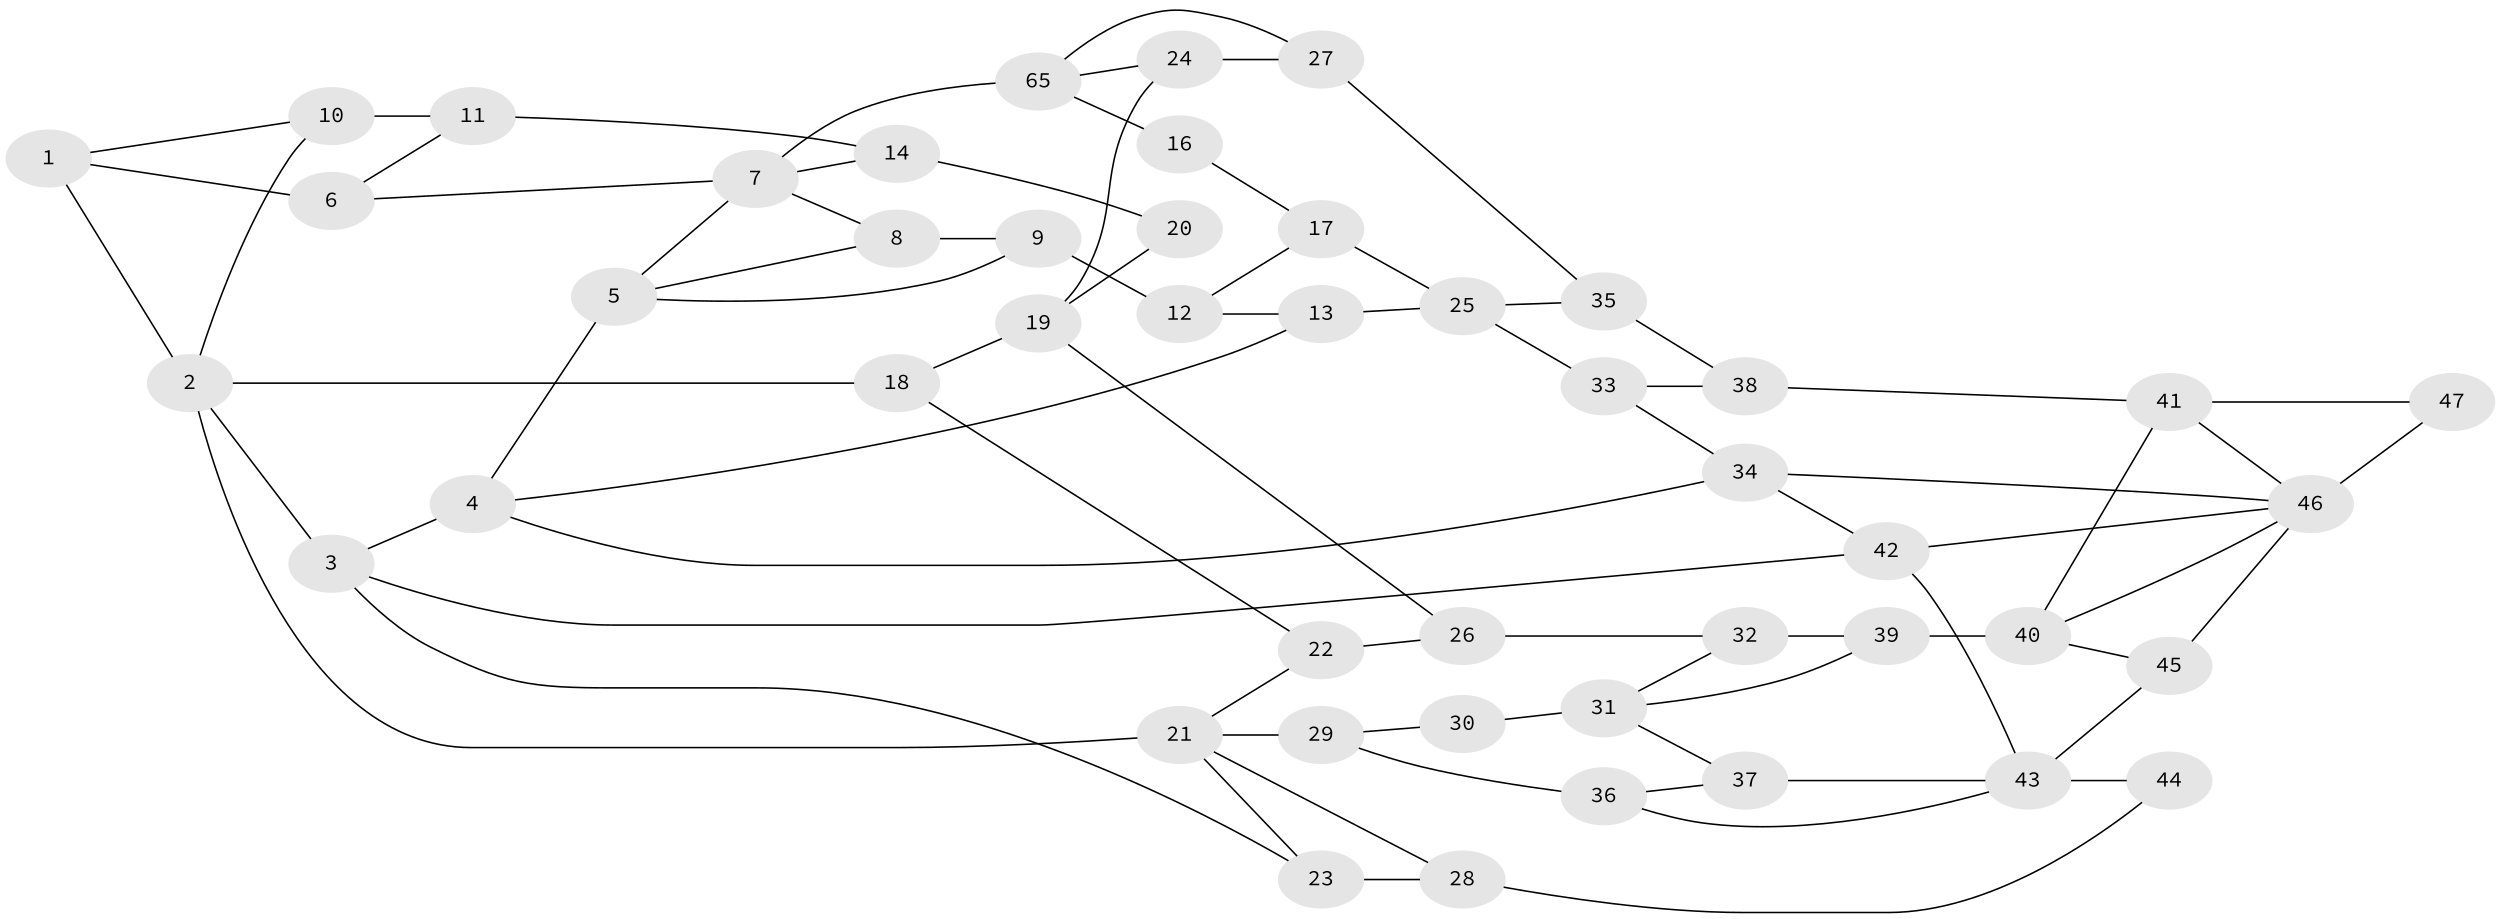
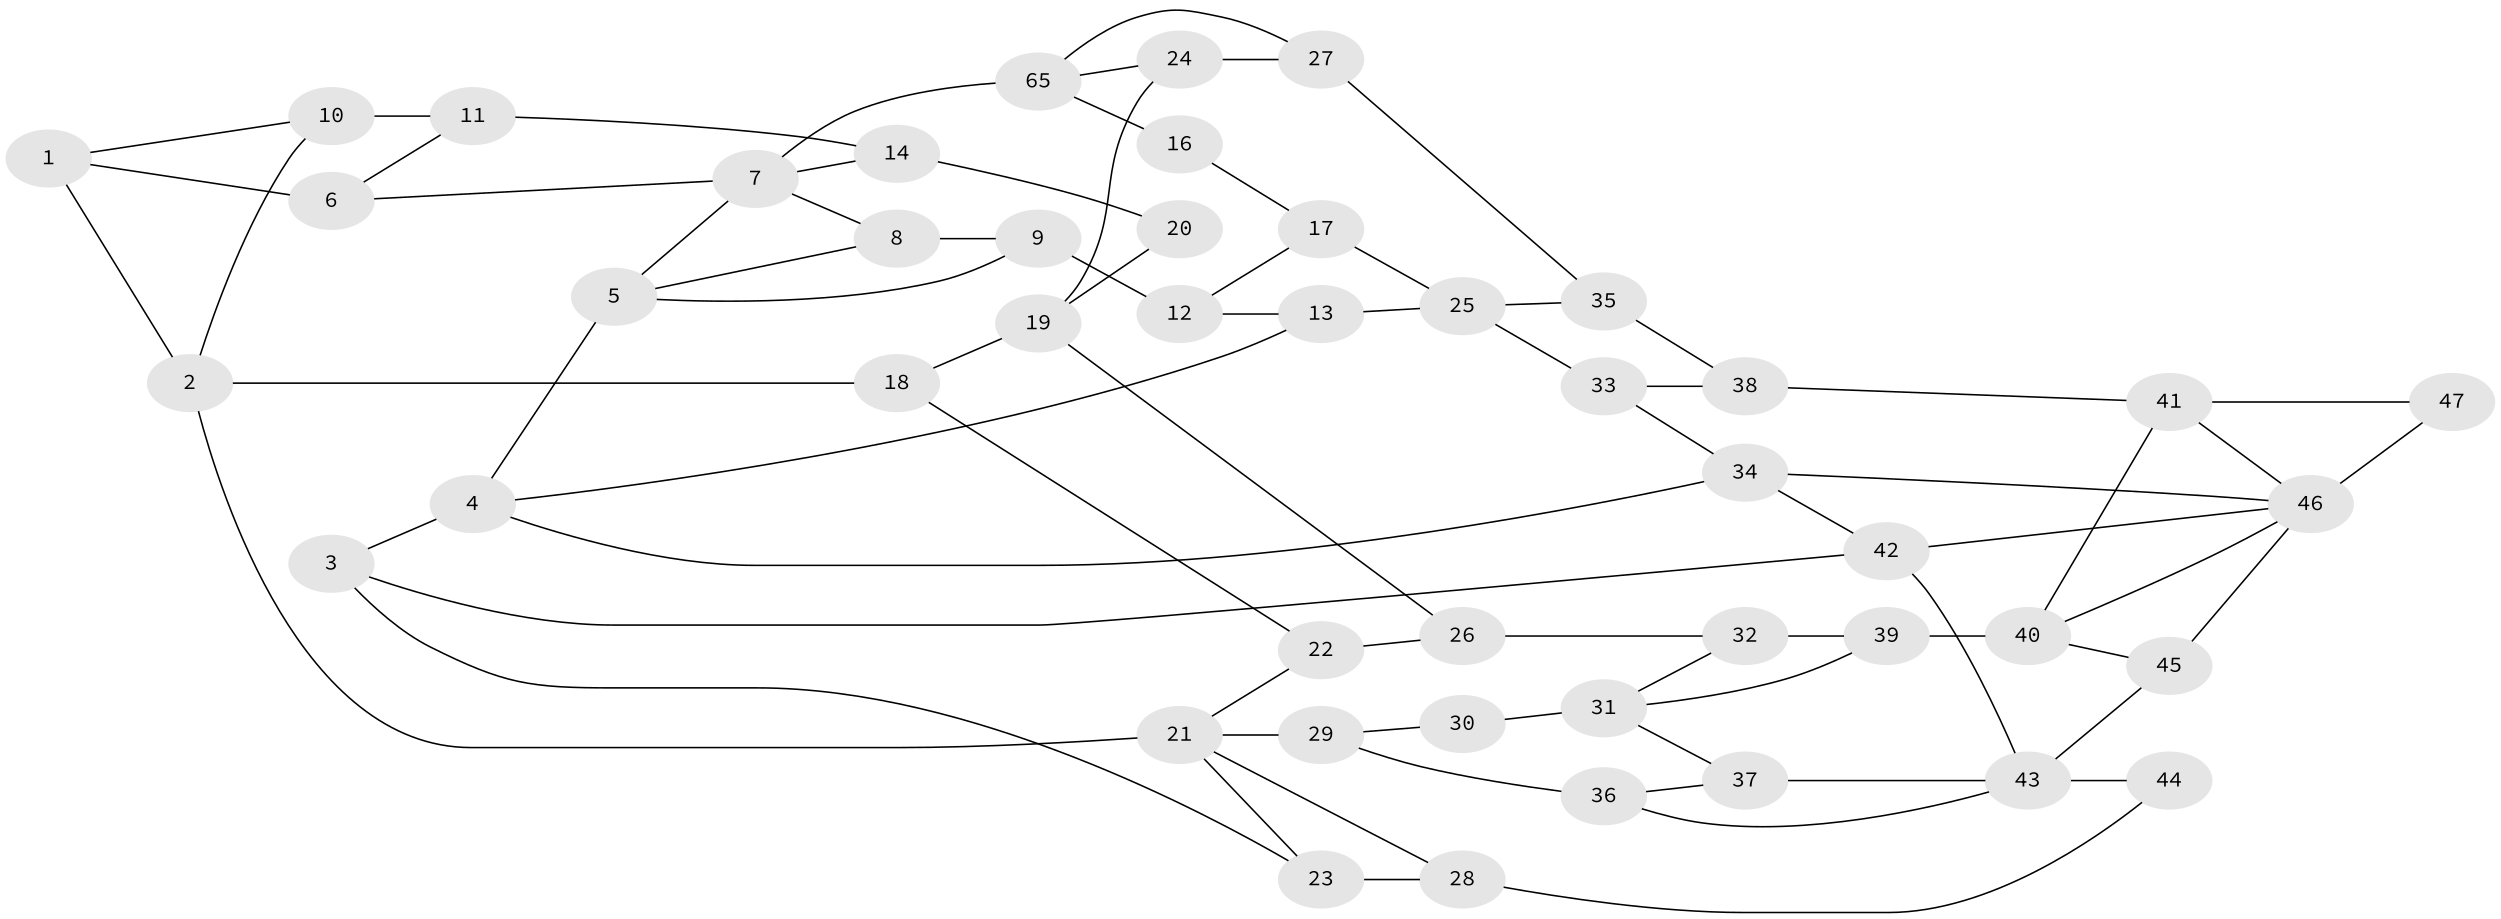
  graph {
    fontname="Source Code Pro"
    rankdir=LR
    node [color=gray90 fontname="Source Code Pro" style=filled]
    edge [fontname="Source Code Pro" weight=1.0]
    1
    2
    6
    10
    3
    18
    21
    7
    11
    4
    23
    42
    19
    22
    28
    29
    5
    13
    34
    46
    43
    8
    9
    25
    14
    n26 [label=65]
    12
    20
    16
    24
    27
    17
    33
    35
    26
    32
    44
    30
    36
    38
    39
    31
    37
    40
    41
    47
    45
    1 -- 2
    1 -- 6
    1 -- 10 [weight=2.0]
    2 -- 10
-   2 -- 3
    2 -- 18
    2 -- 21
    6 -- 7
    6 -- 11
    10 -- 11
    3 -- 4
    3 -- 23
    3 -- 42
    18 -- 19
    18 -- 22
    21 -- 23
    21 -- 22
    21 -- 28
    21 -- 29 [weight=2.0]
    7 -- 8
    7 -- 14
    7 -- n26 [weight=2.0]
    11 -- 14
    4 -- 5
    4 -- 13
    4 -- 34
    23 -- 28
    42 -- 46
    42 -- 43
    19 -- 20 [weight=2.0]
    19 -- 24 [weight=2.0]
    19 -- 26
    22 -- 26
    28 -- 44
    29 -- 30 [weight=2.0]
    29 -- 36
    5 -- 7
    5 -- 8
    5 -- 9
    13 -- 25 [weight=2.0]
    34 -- 42
    34 -- 46
    46 -- 47
    43 -- 44 [weight=2.0]
    43 -- 45
    8 -- 9
    9 -- 12
    25 -- 33
    25 -- 35
    14 -- 20
    n26 -- 16 [weight=2.0]
    n26 -- 24
    n26 -- 27
    12 -- 13
    12 -- 17
    16 -- 17 [weight=2.0]
    24 -- 27
    27 -- 35
    17 -- 25 [weight=2.0]
    33 -- 34
    33 -- 38
    35 -- 38 [weight=2.0]
    26 -- 32
    32 -- 39
    30 -- 31
    36 -- 43
    36 -- 37
    38 -- 41 [weight=2.0]
    39 -- 40 [weight=2.0]
    31 -- 32
    31 -- 39
    31 -- 37
    37 -- 43
    40 -- 46
    40 -- 41
    40 -- 45
    41 -- 46
    41 -- 47 [weight=2.0]
    45 -- 46
  }
